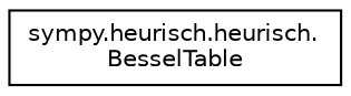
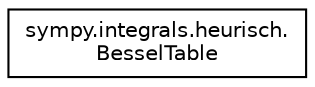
  digraph {
    rankdir=LR
-   n1 [color=black fillcolor=white fontname=Helvetica fontsize=10 height=0.2 label="sympy.heurisch.heurisch.\lBesselTable" shape=record style=filled width=0.4]
+   n1 [color=black fillcolor=white fontname=Helvetica fontsize=10 height=0.2 label="sympy.integrals.heurisch.\lBesselTable" shape=record style=filled width=0.4]
  }
